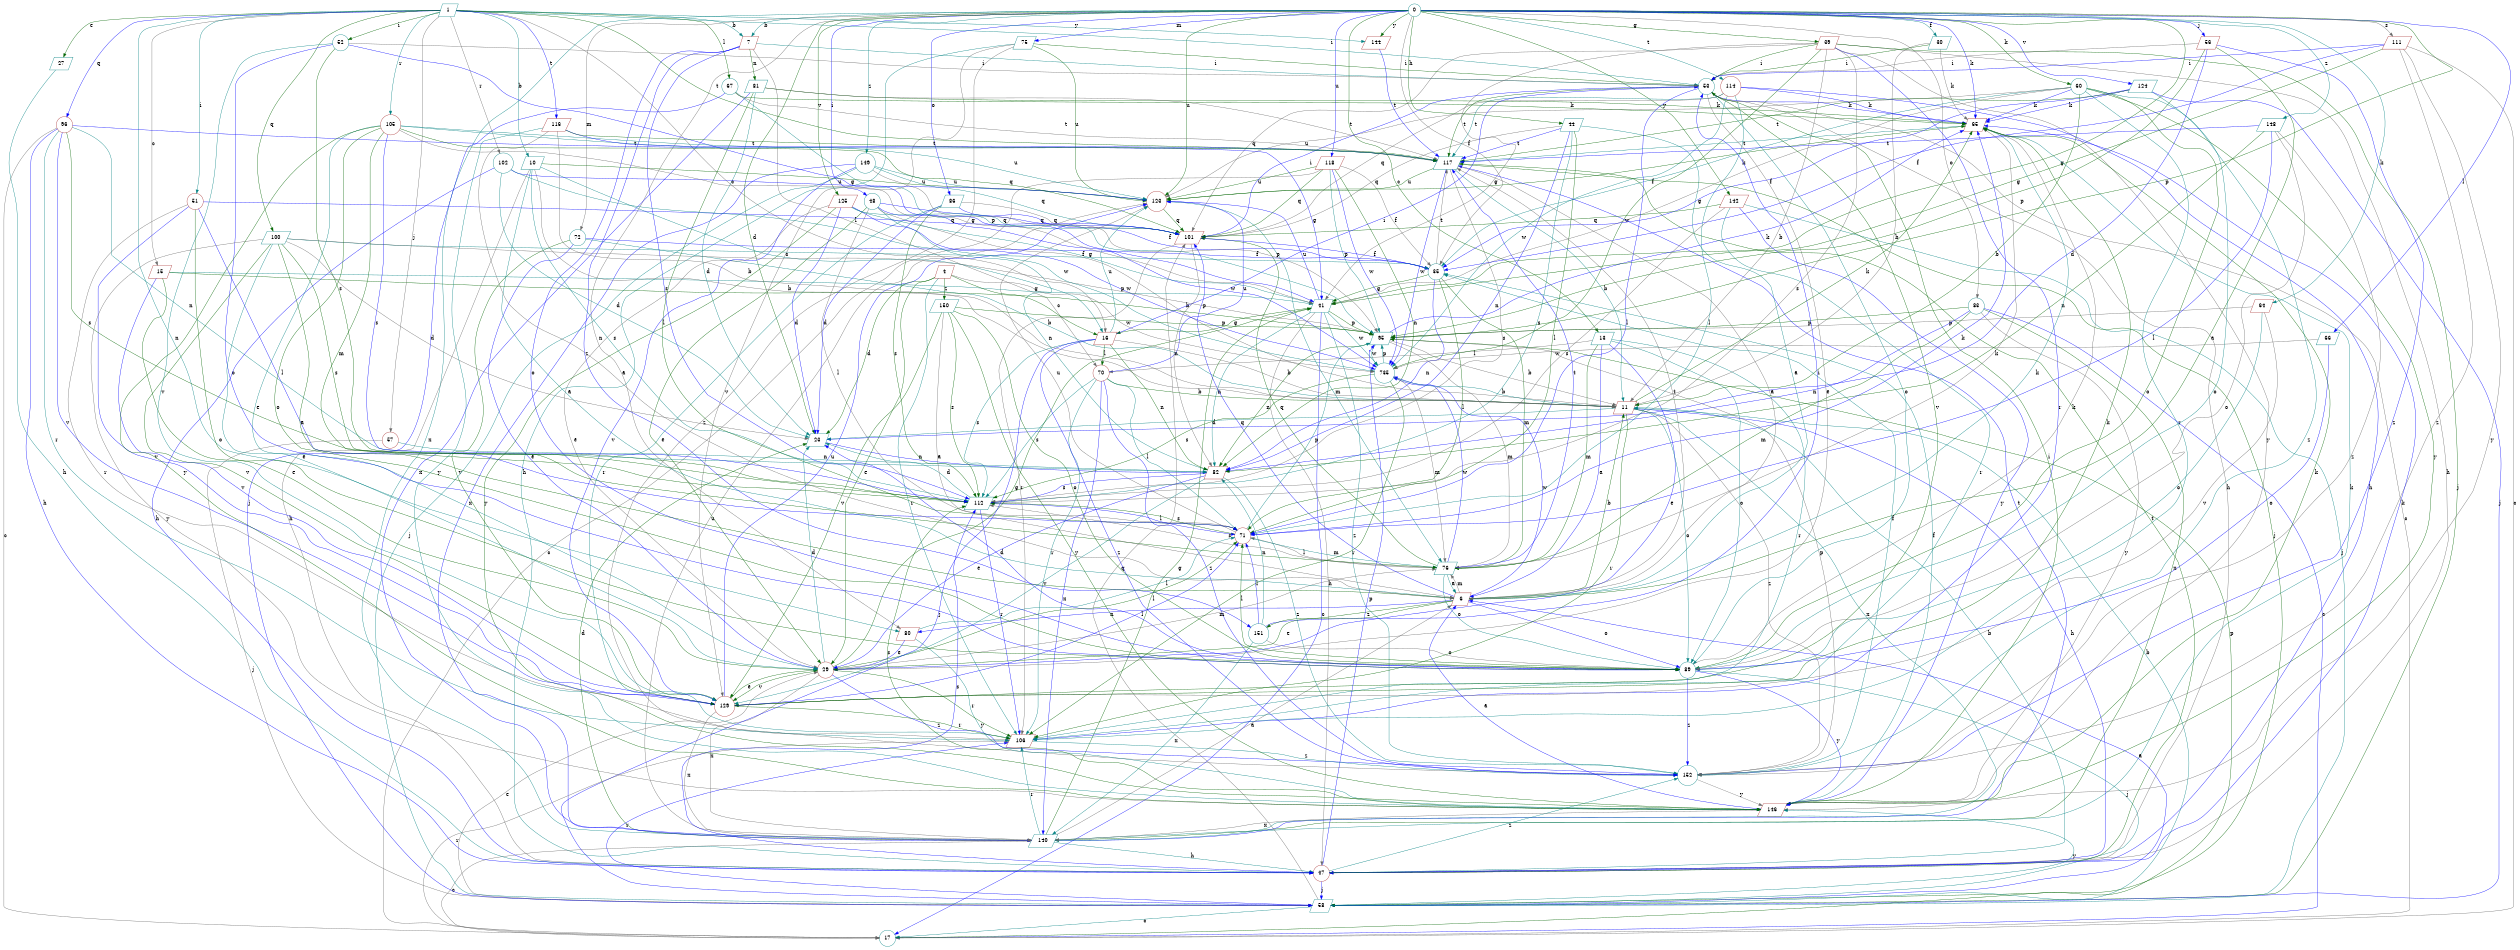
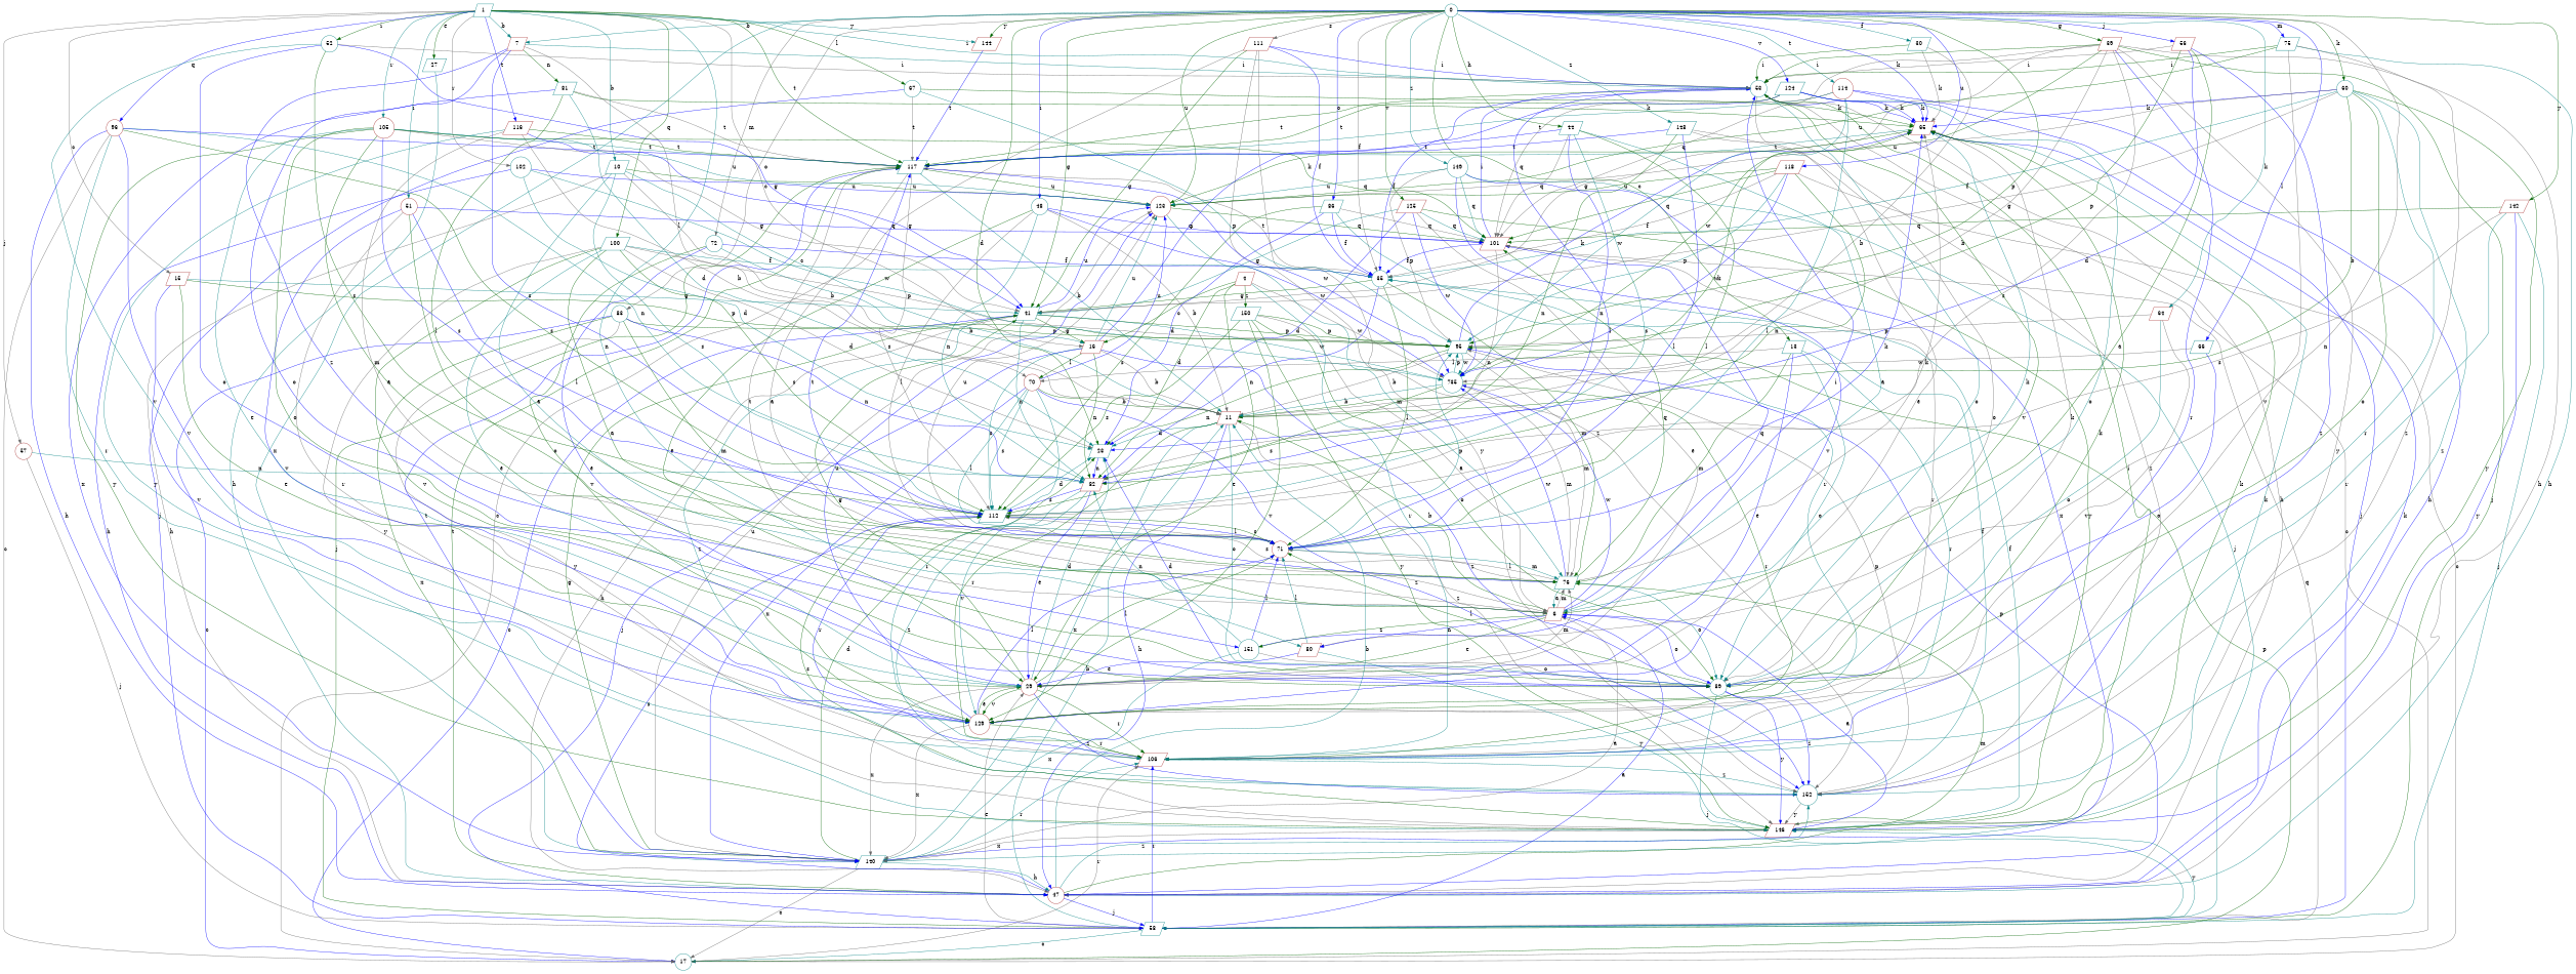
  strict digraph {
    node [color=teal shape=parallelogram]
    edge [color=darkgreen]
    0 [shape=circle]
    7 [color=brown]
    13
    23
    30
    35 [shape=circle]
    39 [color=brown]
    41
    44
    48 [shape=circle]
    56 [color=brown]
    60 [shape=circle]
    64 [color=brown]
    65 [color=brown]
    66
    72 [shape=circle]
    75
    80 [color=brown]
    83 [shape=circle]
    86
    95
    111 [color=brown]
    114 [color=brown shape=circle]
    118 [color=brown]
    123 [color=brown shape=circle]
    124
    125 [color=brown]
    140
    142 [color=brown]
    144 [color=brown]
    148
    149 [shape=circle]
    53 [shape=circle]
    89 [shape=circle]
    151 [shape=circle]
    70 [color=brown shape=circle]
    81
    112
    29 [color=brown shape=circle]
    106 [color=brown]
    6 [color=brown]
    76
    82 [color=brown]
    11 [color=brown]
    117
    71 [color=brown shape=circle]
    n47 [label=735 shape=circle]
    101 [color=brown]
    47 [color=brown shape=circle]
    58
    146 [color=brown]
    16 [color=brown]
    152 [shape=circle]
    17 [shape=circle]
    129 [color=brown shape=circle]
    1
    10
    15 [color=brown]
    27
    51 [color=brown shape=circle]
    52 [shape=circle]
    57 [color=brown shape=circle]
    67 [shape=circle]
    96 [color=brown shape=circle]
    100
    102 [shape=circle]
    105 [color=brown shape=circle]
    116 [color=brown]
    4 [color=brown]
    150
    0 -> 7 [color=teal label=b]
    0 -> 13 [label=c]
    0 -> 23 [label=d]
    0 -> 30 [color=teal label=f]
    0 -> 35 [color=gray40 label=f]
    0 -> 39 [label=g]
    0 -> 41 [label=g]
    0 -> 44 [label=h]
    0 -> 48 [color=blue label=i]
    0 -> 56 [color=blue label=j]
    0 -> 60 [label=k]
    0 -> 64 [color=teal label=k]
    0 -> 65 [color=blue label=k]
    0 -> 66 [color=blue label=l]
    0 -> 72 [color=gray40 label=m]
    0 -> 75 [color=blue label=m]
    0 -> 80 [color=gray40 label=n]
    0 -> 83 [color=gray40 label=o]
    0 -> 86 [color=blue label=o]
    0 -> 95 [label=p]
    0 -> 111 [color=gray40 label=s]
    0 -> 114 [color=teal label=t]
    0 -> 118 [color=blue label=u]
    0 -> 123 [label=u]
    0 -> 124 [color=blue label=v]
    0 -> 125 [label=v]
    0 -> 140 [color=teal label=x]
    0 -> 142 [label=y]
    0 -> 144 [label=y]
    0 -> 148 [color=teal label=z]
    0 -> 149 [color=teal label=z]
    7 -> 53 [color=teal label=i]
    7 -> 89 [color=blue label=o]
    7 -> 151 [color=blue label=z]
    7 -> 70 [color=gray40 label=l]
    7 -> 81 [label=n]
    7 -> 112 [color=blue label=s]
    13 -> 89 [color=teal label=o]
    13 -> 70 [color=gray40 label=l]
    13 -> 29 [color=blue label=e]
    13 -> 106 [color=teal label=r]
-   13 -> 6 [color=blue label=a]
    13 -> 76 [label=m]
    23 -> 82 [color=blue label=n]
    30 -> 65 [color=gray40 label=k]
    30 -> 53 [label=i]
    30 -> 11 [color=gray40 label=b]
    35 -> 41 [label=g]
    35 -> 76 [label=m]
    35 -> 82 [color=blue label=n]
    35 -> 117 [color=gray40 label=t]
    35 -> 71 [label=l]
    39 -> 41 [color=gray40 label=g]
    39 -> 53 [label=i]
    39 -> 112 [color=gray40 label=s]
    39 -> 106 [color=blue label=r]
    39 -> 11 [color=gray40 label=b]
    39 -> n47 [label=w]
    39 -> 101 [color=gray40 label=q]
    39 -> 47 [color=gray40 label=h]
    39 -> 58 [label=j]
    39 -> 146 [color=gray40 label=y]
    41 -> 95 [label=p]
    41 -> 123 [color=blue label=u]
    41 -> 82 [color=teal label=n]
    41 -> n47 [color=teal label=w]
    41 -> 47 [color=gray40 label=h]
    41 -> 16 [label=g]
    41 -> 152 [color=teal label=z]
    41 -> 17 [color=blue label=c]
    44 -> 112 [color=teal label=s]
    44 -> 6 [color=teal label=a]
    44 -> 82 [color=blue label=n]
    44 -> 117 [color=blue label=t]
    44 -> 71 [label=l]
    44 -> 101 [color=gray40 label=q]
    48 -> 29 [label=e]
    48 -> 82 [color=teal label=n]
    48 -> 11 [color=gray40 label=b]
    48 -> 71 [color=gray40 label=l]
    48 -> n47 [color=blue label=w]
    48 -> 101 [color=blue label=q]
    56 -> 23 [color=blue label=d]
    56 -> 95 [label=p]
    56 -> 53 [color=gray40 label=i]
    56 -> 6 [label=a]
    56 -> 152 [color=blue label=z]
    60 -> 35 [color=teal label=f]
    60 -> 41 [color=gray40 label=g]
    60 -> 65 [color=blue label=k]
    60 -> 123 [color=gray40 label=u]
    60 -> 89 [label=o]
    60 -> 106 [color=teal label=r]
    60 -> 11 [label=b]
    60 -> 146 [label=y]
    60 -> 152 [color=teal label=z]
    64 -> 95 [color=gray40 label=p]
    64 -> 89 [color=teal label=o]
    64 -> 129 [color=gray40 label=v]
    65 -> 117 [color=teal label=t]
    66 -> 89 [color=blue label=o]
    66 -> n47 [color=gray40 label=w]
    72 -> 35 [color=blue label=f]
    72 -> 29 [color=blue label=e]
    72 -> 11 [color=teal label=b]
    72 -> 129 [label=v]
    75 -> 123 [label=u]
    75 -> 53 [label=i]
    75 -> 47 [color=teal label=h]
    75 -> 152 [color=gray40 label=z]
    75 -> 129 [color=gray40 label=v]
    80 -> 29 [color=blue label=e]
    80 -> 71 [color=teal label=l]
    80 -> 146 [color=teal label=y]
    83 -> 95 [label=p]
    83 -> 140 [label=x]
    83 -> 76 [label=m]
    83 -> 82 [color=blue label=n]
    83 -> 146 [color=gray40 label=y]
    83 -> 17 [color=blue label=c]
    86 -> 23 [color=blue label=d]
    86 -> 35 [color=blue label=f]
    86 -> 112 [label=s]
    86 -> 106 [color=teal label=r]
    86 -> 101 [color=gray40 label=q]
    95 -> 65 [color=blue label=k]
    95 -> 76 [color=gray40 label=m]
    95 -> 82 [label=n]
    95 -> 11 [color=gray40 label=b]
    95 -> n47 [color=teal label=w]
    111 -> 35 [color=blue label=f]
    111 -> 41 [label=g]
    111 -> 53 [color=blue label=i]
    111 -> 146 [color=gray40 label=y]
    111 -> 152 [color=gray40 label=z]
    111 -> 17 [color=gray40 label=c]
    114 -> 65 [color=blue label=k]
    114 -> 117 [color=teal label=t]
    114 -> 71 [color=teal label=l]
    114 -> n47 [color=teal label=w]
    114 -> 101 [color=gray40 label=q]
    114 -> 47 [color=blue label=h]
    118 -> 35 [color=gray40 label=f]
    118 -> 95 [color=teal label=p]
    118 -> 123 [label=u]
    118 -> 82 [label=n]
    118 -> n47 [color=blue label=w]
    118 -> 101 [label=q]
    118 -> 17 [color=gray40 label=c]
    123 -> 65 [label=k]
    123 -> 76 [color=teal label=m]
    123 -> 101 [label=q]
    124 -> 35 [color=blue label=f]
    124 -> 65 [color=blue label=k]
    124 -> 89 [color=teal label=o]
    124 -> 117 [label=t]
    124 -> 58 [color=blue label=j]
    125 -> 23 [color=blue label=d]
    125 -> 41 [color=teal label=g]
    125 -> 29 [color=gray40 label=e]
    125 -> n47 [color=blue label=w]
    125 -> 101 [color=teal label=q]
    125 -> 146 [label=y]
    140 -> 23 [label=d]
    140 -> 41 [label=g]
    140 -> 65 [color=teal label=k]
    140 -> 123 [color=gray40 label=u]
    140 -> 106 [color=teal label=r]
    140 -> 6 [color=gray40 label=a]
    140 -> 117 [color=blue label=t]
    140 -> 47 [color=teal label=h]
    140 -> 17 [color=gray40 label=c]
    142 -> 112 [color=gray40 label=s]
    142 -> 106 [color=teal label=r]
    142 -> 101 [label=q]
    142 -> 58 [color=teal label=j]
    142 -> 146 [color=blue label=y]
    144 -> 117 [color=blue label=t]
    148 -> 89 [color=gray40 label=o]
    148 -> 82 [label=n]
    148 -> 117 [color=blue label=t]
    148 -> 71 [color=blue label=l]
    148 -> 152 [color=gray40 label=z]
    149 -> 95 [color=gray40 label=p]
    149 -> 123 [color=teal label=u]
    149 -> 140 [color=blue label=x]
    149 -> 101 [color=teal label=q]
    149 -> 58 [color=teal label=j]
    149 -> 129 [color=blue label=v]
    53 -> 65 [color=blue label=k]
    53 -> 89 [color=teal label=o]
    53 -> 29 [color=gray40 label=e]
    53 -> 117 [label=t]
    53 -> 71 [color=blue label=l]
    53 -> 47 [color=gray40 label=h]
    53 -> 17 [color=gray40 label=c]
    53 -> 129 [label=v]
    89 -> 23 [color=blue label=d]
    89 -> 65 [color=gray40 label=k]
    89 -> 71 [label=l]
    89 -> 58 [color=teal label=j]
    89 -> 146 [color=blue label=y]
    89 -> 152 [color=blue label=z]
    151 -> 140 [color=teal label=x]
    151 -> 53 [color=blue label=i]
    151 -> 89 [color=gray40 label=o]
    151 -> 82 [color=teal label=n]
    151 -> 71 [color=blue label=l]
    70 -> 123 [color=blue label=u]
    70 -> 140 [color=blue label=x]
    70 -> 112 [color=teal label=s]
    70 -> 106 [color=teal label=r]
    70 -> 11 [label=b]
    70 -> 71 [color=teal label=l]
    70 -> 152 [color=blue label=z]
    81 -> 23 [color=teal label=d]
    81 -> 65 [label=k]
    81 -> 140 [color=blue label=x]
    81 -> 117 [color=gray40 label=t]
    81 -> 71 [label=l]
    112 -> 23 [color=teal label=d]
    112 -> 106 [color=blue label=r]
    112 -> 71 [color=blue label=l]
    29 -> 23 [color=teal label=d]
    29 -> 41 [label=g]
    29 -> 140 [color=gray40 label=x]
    29 -> 106 [label=r]
    29 -> 76 [color=gray40 label=m]
    29 -> 71 [label=l]
    29 -> 152 [color=blue label=z]
    29 -> 129 [label=v]
    106 -> 152 [color=teal label=z]
    6 -> 65 [color=teal label=k]
    6 -> 80 [color=blue label=n]
    6 -> 89 [color=blue label=o]
    6 -> 151 [label=z]
    6 -> 29 [label=e]
    6 -> 76 [color=gray40 label=m]
    6 -> 11 [label=b]
    6 -> 117 [color=gray40 label=t]
    6 -> n47 [color=blue label=w]
    6 -> 101 [color=blue label=q]
    76 -> 65 [color=gray40 label=k]
    76 -> 89 [color=teal label=o]
    76 -> 112 [color=gray40 label=s]
    76 -> 6 [color=teal label=a]
    76 -> 117 [color=blue label=t]
    76 -> 71 [color=gray40 label=l]
    76 -> n47 [color=blue label=w]
    76 -> 101 [label=q]
    82 -> 112 [color=blue label=s]
    82 -> 29 [color=blue label=e]
    82 -> 152 [color=teal label=z]
    82 -> 129 [color=teal label=v]
    11 -> 23 [color=teal label=d]
    11 -> 65 [label=k]
    11 -> 140 [color=teal label=x]
    11 -> 89 [color=teal label=o]
    11 -> 106 [label=r]
    11 -> 47 [color=blue label=h]
    11 -> 152 [color=gray40 label=z]
    117 -> 123 [label=u]
    117 -> 112 [color=gray40 label=s]
    117 -> 6 [color=gray40 label=a]
    117 -> 11 [color=teal label=b]
    117 -> n47 [color=blue label=w]
    117 -> 58 [label=j]
    71 -> 65 [color=blue label=k]
    71 -> 95 [color=teal label=p]
    71 -> 123 [color=gray40 label=u]
    71 -> 112 [label=s]
    71 -> 76 [color=teal label=m]
    n47 -> 95 [color=teal label=p]
    n47 -> 112 [label=s]
    n47 -> 106 [label=r]
    n47 -> 76 [color=gray40 label=m]
    n47 -> 11 [color=teal label=b]
    101 -> 35 [color=blue label=f]
    101 -> 53 [color=blue label=i]
    101 -> 106 [color=gray40 label=r]
    101 -> 82 [color=gray40 label=n]
    47 -> 65 [color=blue label=k]
    47 -> 95 [color=blue label=p]
    47 -> 112 [color=blue label=s]
+   47 -> 76 [label=m]
    47 -> 11 [color=teal label=b]
    47 -> 117 [label=t]
    47 -> 58 [color=blue label=j]
    47 -> 152 [color=teal label=z]
    58 -> 29 [color=gray40 label=e]
    58 -> 106 [color=blue label=r]
    58 -> 6 [color=blue label=a]
    58 -> 11 [color=teal label=b]
    58 -> 101 [color=gray40 label=q]
    58 -> 146 [color=teal label=y]
    58 -> 17 [color=teal label=c]
    146 -> 35 [color=teal label=f]
    146 -> 65 [label=k]
    146 -> 140 [color=gray40 label=x]
    146 -> 53 [label=i]
    146 -> 112 [label=s]
    146 -> 6 [color=blue label=a]
    16 -> 123 [color=teal label=u]
    16 -> 53 [color=blue label=i]
    16 -> 70 [label=l]
    16 -> 112 [color=teal label=s]
    16 -> 82 [label=n]
    16 -> 11 [color=gray40 label=b]
    16 -> 58 [color=blue label=j]
    16 -> 152 [color=blue label=z]
    152 -> 35 [color=teal label=f]
    152 -> 95 [color=gray40 label=p]
    152 -> 146 [color=gray40 label=y]
    17 -> 95 [label=p]
    17 -> 106 [color=gray40 label=r]
    129 -> 65 [label=k]
    129 -> 123 [color=blue label=u]
    129 -> 140 [color=gray40 label=x]
    129 -> 29 [label=e]
    129 -> 106 [label=r]
    129 -> 71 [color=blue label=l]
    1 -> 7 [color=teal label=b]
    1 -> 80 [color=teal label=n]
    1 -> 144 [color=teal label=y]
    1 -> 53 [color=teal label=i]
    1 -> 117 [label=t]
    1 -> 16 [color=gray40 label=c]
    1 -> 10 [color=teal label=b]
    1 -> 15 [color=gray40 label=c]
    1 -> 27 [label=e]
    1 -> 51 [color=teal label=i]
    1 -> 52 [label=i]
    1 -> 57 [color=gray40 label=j]
    1 -> 67 [label=l]
    1 -> 96 [color=blue label=q]
    1 -> 100 [label=q]
    1 -> 102 [color=gray40 label=r]
    1 -> 105 [color=teal label=r]
    1 -> 116 [color=blue label=t]
    10 -> 123 [label=u]
    10 -> 112 [color=teal label=s]
    10 -> 6 [color=teal label=a]
    10 -> 11 [color=gray40 label=b]
    10 -> 47 [color=gray40 label=h]
    10 -> 16 [color=teal label=c]
    15 -> 41 [color=teal label=g]
    15 -> 95 [label=p]
    15 -> 29 [label=e]
    15 -> 129 [color=blue label=v]
    27 -> 47 [color=teal label=h]
    51 -> 89 [label=o]
    51 -> 106 [color=gray40 label=r]
    51 -> 71 [color=blue label=l]
    51 -> 101 [color=blue label=q]
    51 -> 129 [color=blue label=v]
    52 -> 41 [color=blue label=g]
    52 -> 53 [color=gray40 label=i]
    52 -> 89 [color=blue label=o]
    52 -> 112 [label=s]
    52 -> 129 [color=teal label=v]
    57 -> 82 [color=teal label=n]
    57 -> 58 [color=gray40 label=j]
    67 -> 65 [label=k]
    67 -> 95 [color=teal label=p]
    67 -> 117 [color=gray40 label=t]
    67 -> 58 [color=blue label=j]
    96 -> 112 [label=s]
    96 -> 106 [color=teal label=r]
    96 -> 82 [color=teal label=n]
    96 -> 117 [color=blue label=t]
    96 -> 47 [color=blue label=h]
    96 -> 17 [color=gray40 label=c]
    96 -> 129 [color=blue label=v]
    100 -> 23 [color=gray40 label=d]
    100 -> 35 [color=teal label=f]
    100 -> 95 [color=gray40 label=p]
    100 -> 112 [label=s]
    100 -> 29 [color=teal label=e]
    100 -> 6 [label=a]
    100 -> 146 [color=gray40 label=y]
    100 -> 129 [label=v]
    102 -> 23 [color=teal label=d]
    102 -> 123 [color=blue label=u]
    102 -> n47 [color=teal label=w]
    102 -> 47 [color=blue label=h]
    105 -> 41 [color=gray40 label=g]
    105 -> 123 [color=teal label=u]
    105 -> 89 [label=o]
    105 -> 112 [color=blue label=s]
    105 -> 29 [color=teal label=e]
    105 -> 76 [label=m]
    105 -> 117 [color=teal label=t]
    105 -> 101 [label=q]
    105 -> 146 [label=y]
    116 -> 41 [color=blue label=g]
    116 -> 6 [color=gray40 label=a]
    116 -> 11 [color=gray40 label=b]
    116 -> 117 [label=t]
    116 -> 146 [color=teal label=y]
    4 -> 23 [label=d]
    4 -> 29 [label=e]
    4 -> 106 [color=teal label=r]
    4 -> n47 [color=gray40 label=w]
    4 -> 16 [label=c]
    4 -> 150 [label=z]
    150 -> 95 [label=p]
    150 -> 89 [label=o]
    150 -> 112 [label=s]
    150 -> 6 [color=gray40 label=a]
    150 -> 146 [label=y]
    150 -> 129 [label=v]
  }
